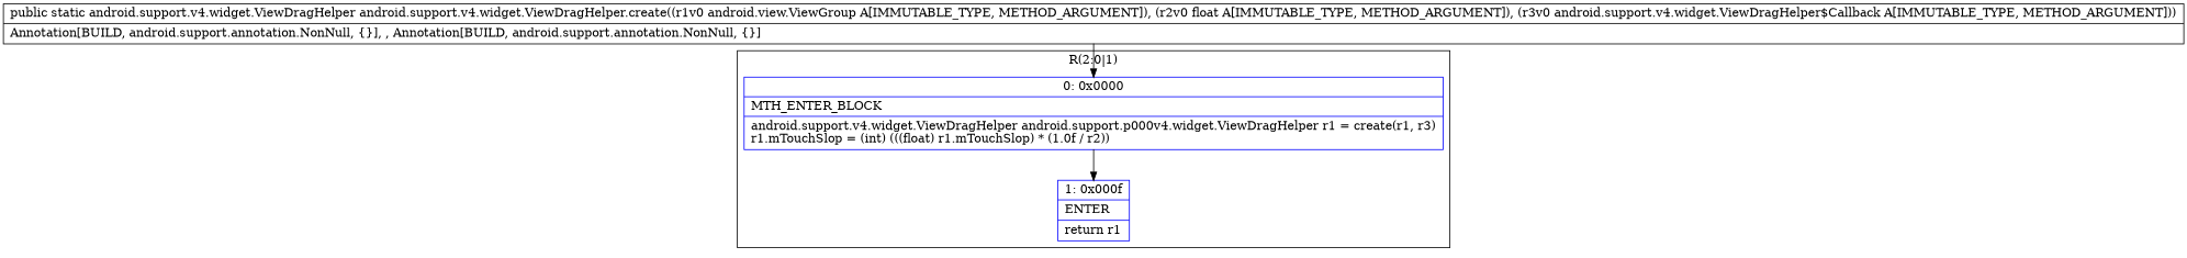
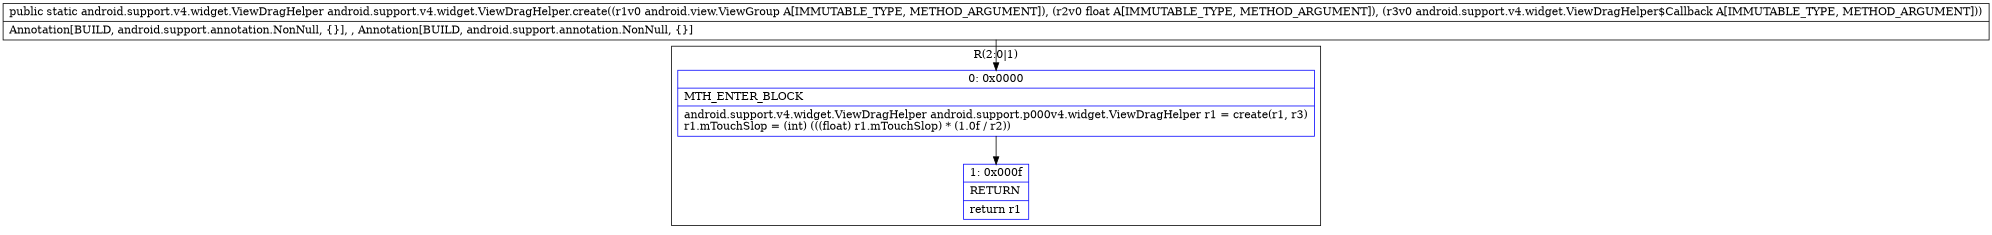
  digraph {
    node [color=blue shape=record]
    n1 [label="{0\:\ 0x0000|MTH_ENTER_BLOCK\l|android.support.v4.widget.ViewDragHelper android.support.p000v4.widget.ViewDragHelper r1 = create(r1, r3)\lr1.mTouchSlop = (int) (((float) r1.mTouchSlop) * (1.0f \/ r2))\l}"]
-   n2 [label="{1\:\ 0x000f|ENTER\l|return r1\l}"]
+   n2 [label="{1\:\ 0x000f|RETURN\l|return r1\l}"]
    n3 [label="{public static android.support.v4.widget.ViewDragHelper android.support.v4.widget.ViewDragHelper.create((r1v0 android.view.ViewGroup A[IMMUTABLE_TYPE, METHOD_ARGUMENT]), (r2v0 float A[IMMUTABLE_TYPE, METHOD_ARGUMENT]), (r3v0 android.support.v4.widget.ViewDragHelper$Callback A[IMMUTABLE_TYPE, METHOD_ARGUMENT]))  | Annotation[BUILD, android.support.annotation.NonNull, \{\}], , Annotation[BUILD, android.support.annotation.NonNull, \{\}]\l}" color=""]
    subgraph cluster_1 {
      label="R(2:0|1)"
      n1
      n2
    }
    n1 -> n2
    n3 -> n1
  }
